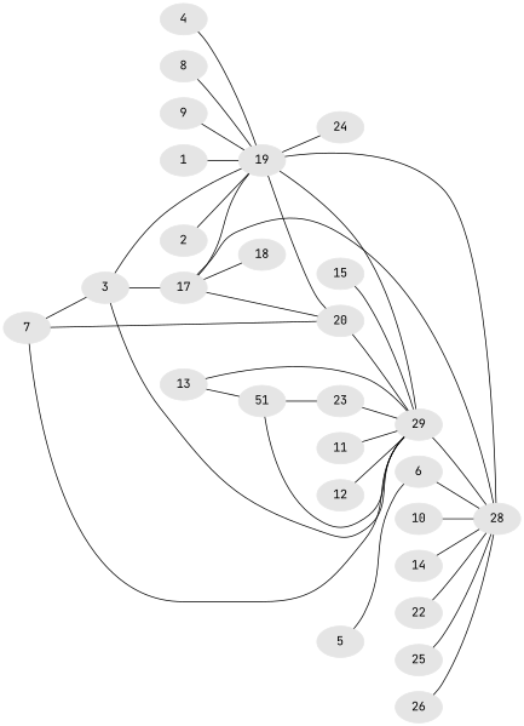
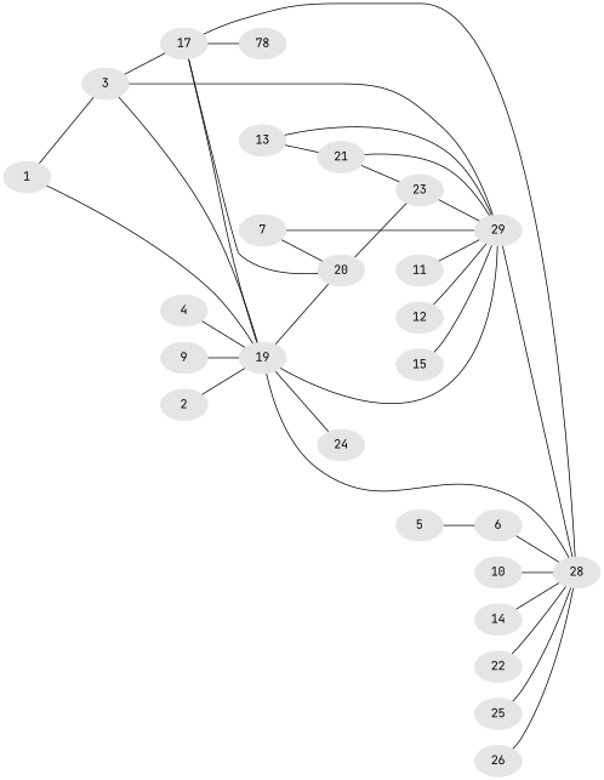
  graph {
    fontname="JetBrains Mono"
    rankdir=LR
    node [color=gray90 fontname="JetBrains Mono" style=filled]
    edge [fontname="JetBrains Mono" weight=1.0]
    1
    3
    19
    17
    n5 [label=29]
    28
    20
    24
    2
-   18
+   18 [label=78]
    4
    5
    6
    7
-   8
    9
    10
    11
    12
    13
-   21 [label=51]
+   21
    23
    14
    15
    22
    25
    26
-   7 -- 3
+   1 -- 3
    1 -- 19
    3 -- 19
    3 -- 17
    3 -- n5 [weight=3.0]
    19 -- n5 [weight=2.0]
    19 -- 28
    19 -- 20
    19 -- 24
    17 -- 19
    17 -- 28
    17 -- 20
    17 -- 18
    n5 -- 28
-   20 -- n5
+   20 -- 23
    2 -- 19
    4 -- 19
    5 -- 6
    6 -- 28
    7 -- n5
    7 -- 20
-   8 -- 19
    9 -- 19
    10 -- 28
    11 -- n5
    12 -- n5
    13 -- n5
    13 -- 21
    21 -- n5
    21 -- 23
    23 -- n5
    14 -- 28
    15 -- n5
    22 -- 28
    25 -- 28
    26 -- 28
  }
